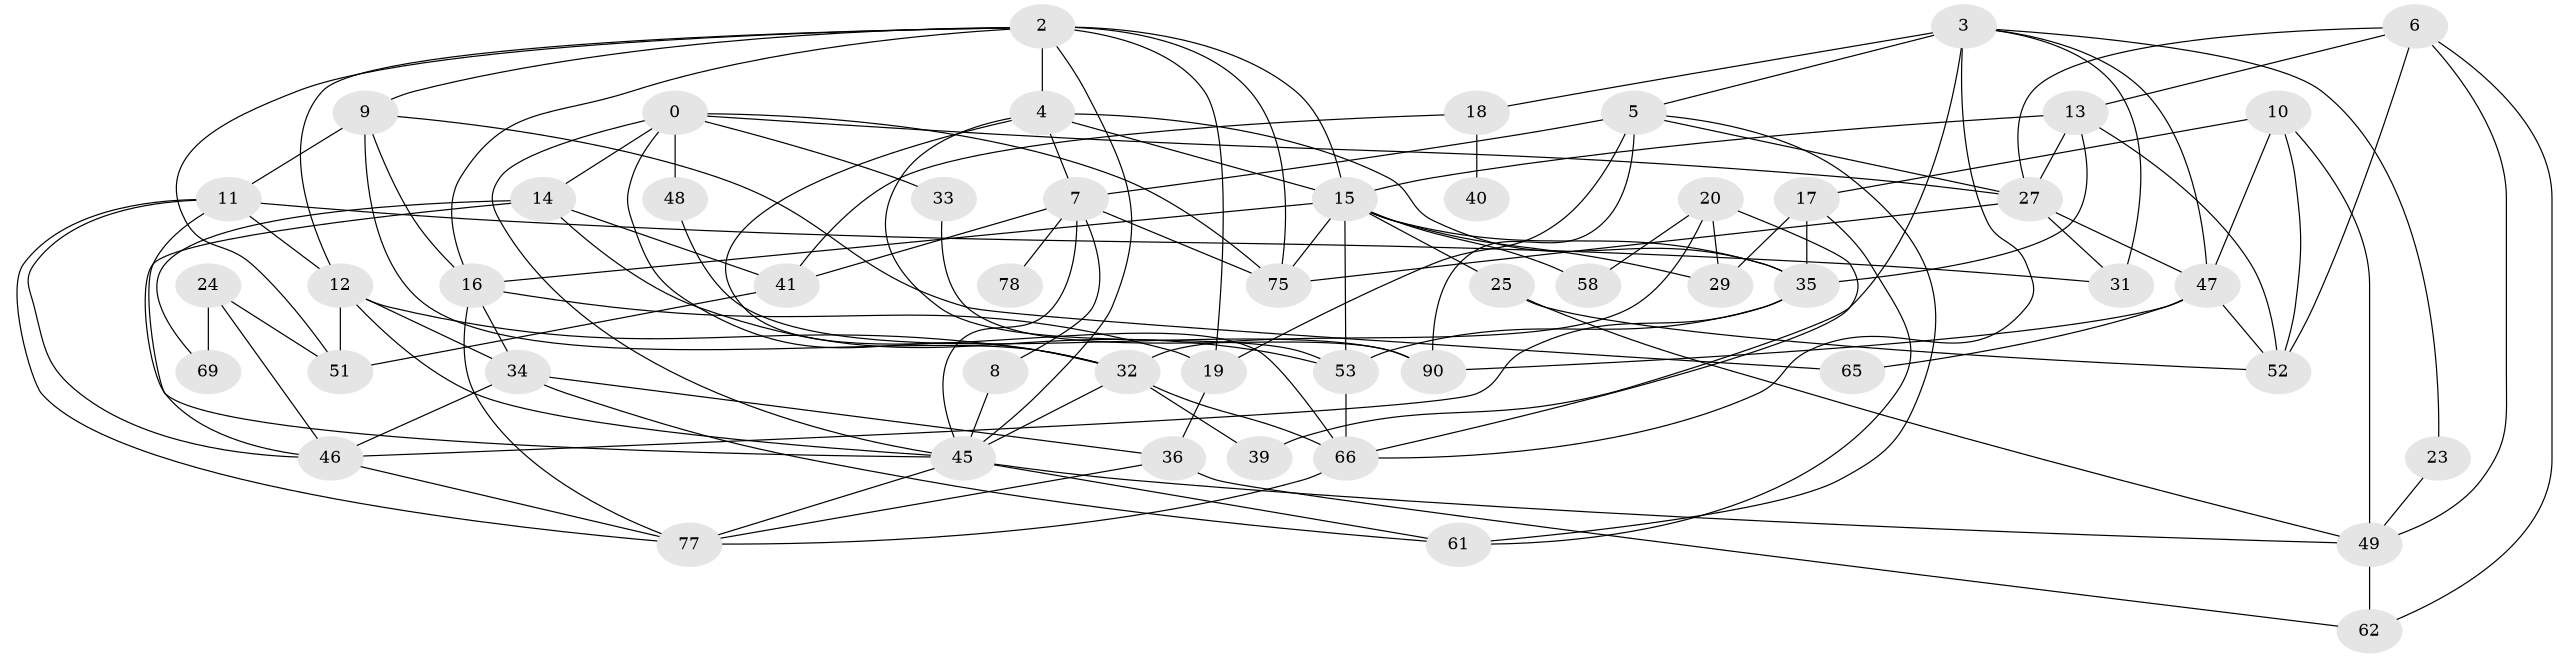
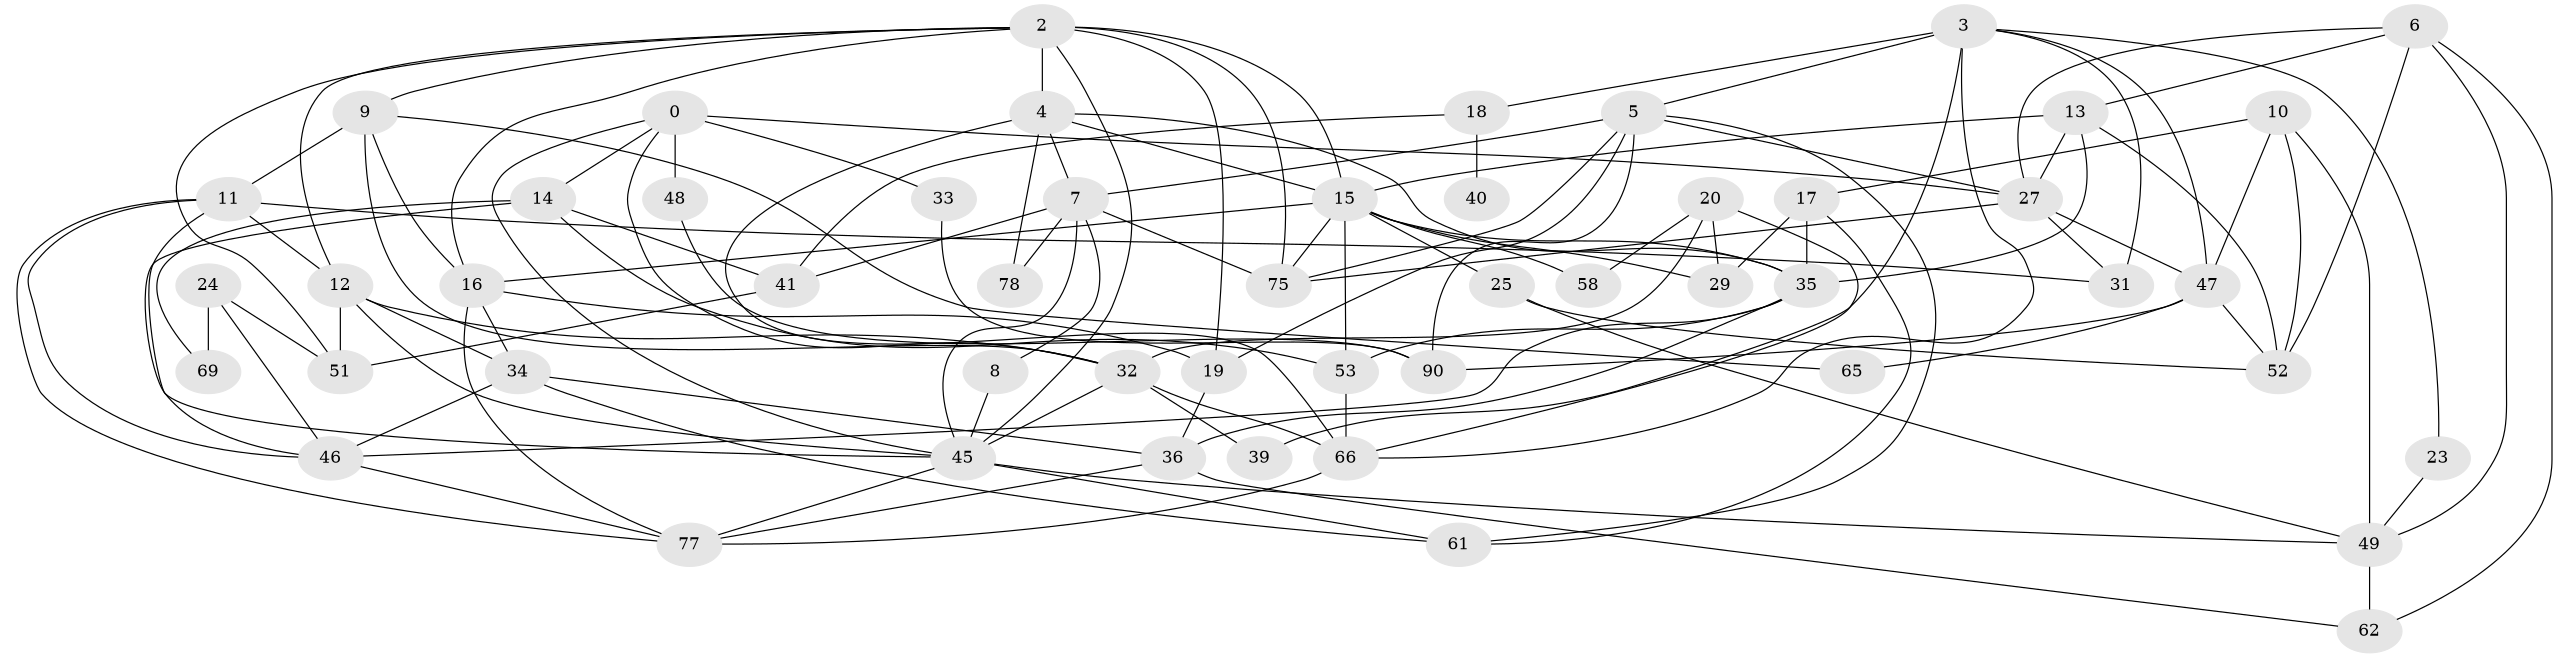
  graph {
    node [color=gray90 style=filled]
    n1 [label=0 super="+56"]
    14 [super="+68"]
    27 [super="+55"]
    32 [super="+38"]
    33
    45 [super="+63"]
    48
    75
    41 [super="+43"]
    46 [super="+50"]
    53
    n12 [label=69]
    31
    47 [super="+71"]
    39
    66 [super="+76"]
    n17 [label=90]
    61
    49 [super="+70"]
    77
    2 [super="+30"]
    4 [super="+28"]
    9 [super="+22"]
    12 [super="+26"]
    15 [super="+64"]
    16 [super="+59"]
    19
    51
    7 [super="+54"]
    35 [super="+72"]
    78
    11
    65
    34 [super="+42"]
    25
    29
    58
    36 [super="+69"]
    3 [super="+44"]
    5 [super="+74"]
    18
    23
    40
    52 [super="+73"]
    8
    6
    13
    62
    17 [super="+57"]
    10
    20
    24
    n1 -- 14
    n1 -- 27
    n1 -- 32
    n1 -- 33
    n1 -- 45
    n1 -- 48
-   n1 -- 75
+   5 -- 75
    14 -- 41
    14 -- 46 [weight=2]
    14 -- 53
    14 -- n12
    27 -- 75
    27 -- 31
    27 -- 47
    32 -- 45
    32 -- 39
    32 -- 66
    33 -- n17
    45 -- 61
    45 -- 49
    45 -- 77
    48 -- n17
    41 -- 51
    46 -- 77
    53 -- 66
    47 -- n17
    47 -- 65
    47 -- 52
    66 -- 77
    49 -- 62
    2 -- 45
    2 -- 75
    2 -- 4
    2 -- 9
    2 -- 12
    2 -- 15
    2 -- 16
    2 -- 19
    2 -- 51
    4 -- 66
    4 -- 15
    4 -- 7
    4 -- 35
-   4 -- 53
+   4 -- 78
    9 -- 32
    9 -- 16
    9 -- 11
    9 -- 65
    12 -- 32
    12 -- 45
    12 -- 51
    12 -- 34
    15 -- 75
    15 -- 53
    15 -- 16
    15 -- 35
    15 -- 25
    15 -- 29
    15 -- 58
    16 -- 77
    16 -- 19
    16 -- 34
    19 -- 36
    7 -- 45
    7 -- 75
    7 -- 41 [weight=2]
    7 -- 78
    7 -- 8
    35 -- 46
    35 -- 53
+   35 -- 36
    11 -- 45
    11 -- 46
    11 -- 31
    11 -- 77
    11 -- 12
    34 -- 46 [weight=2]
    34 -- 61
    34 -- 36
    25 -- 49
    25 -- 52
    36 -- 77
    36 -- 62
    3 -- 31
    3 -- 47
    3 -- 39
    3 -- 66
    3 -- 5
    3 -- 18
    3 -- 23
    5 -- 27
    5 -- n17
    5 -- 61
    5 -- 19
    5 -- 7
    18 -- 41
    18 -- 40
    23 -- 49
    8 -- 45
    6 -- 27
    6 -- 49
    6 -- 52
    6 -- 13
    6 -- 62
    13 -- 27
    13 -- 15
    13 -- 35
    13 -- 52
    17 -- 61
    17 -- 35
    17 -- 29
    10 -- 47
    10 -- 49
    10 -- 52
    10 -- 17
    20 -- 32
    20 -- 66
    20 -- 29
    20 -- 58
    24 -- 46
    24 -- n12
    24 -- 51
  }
